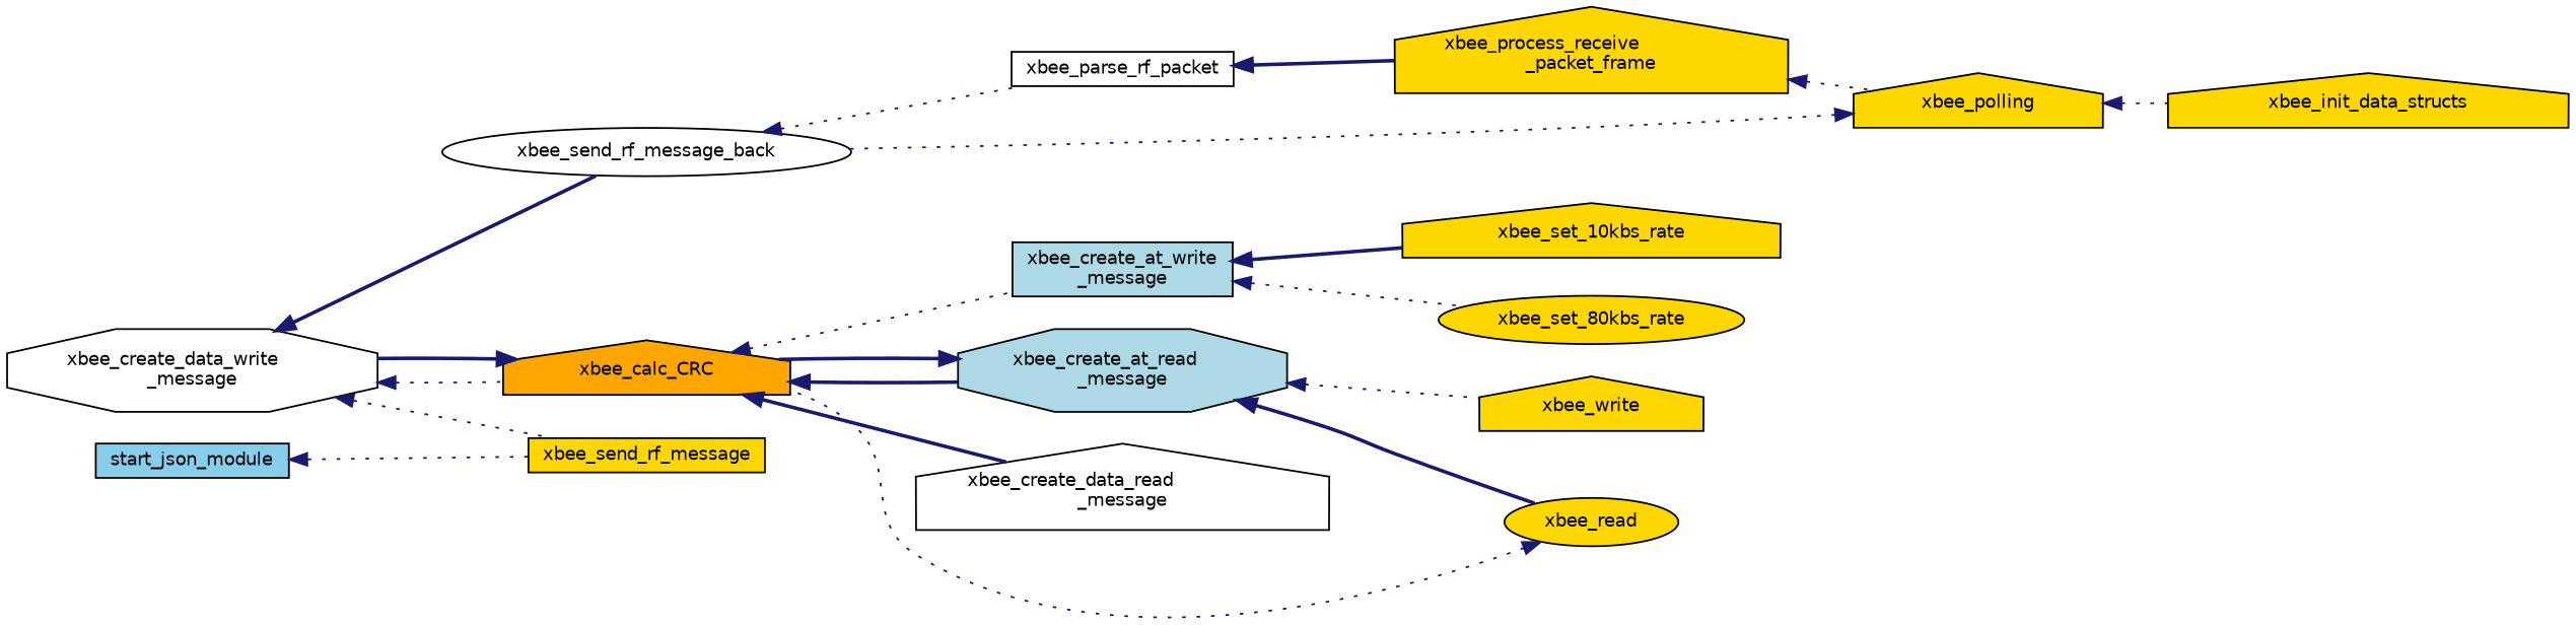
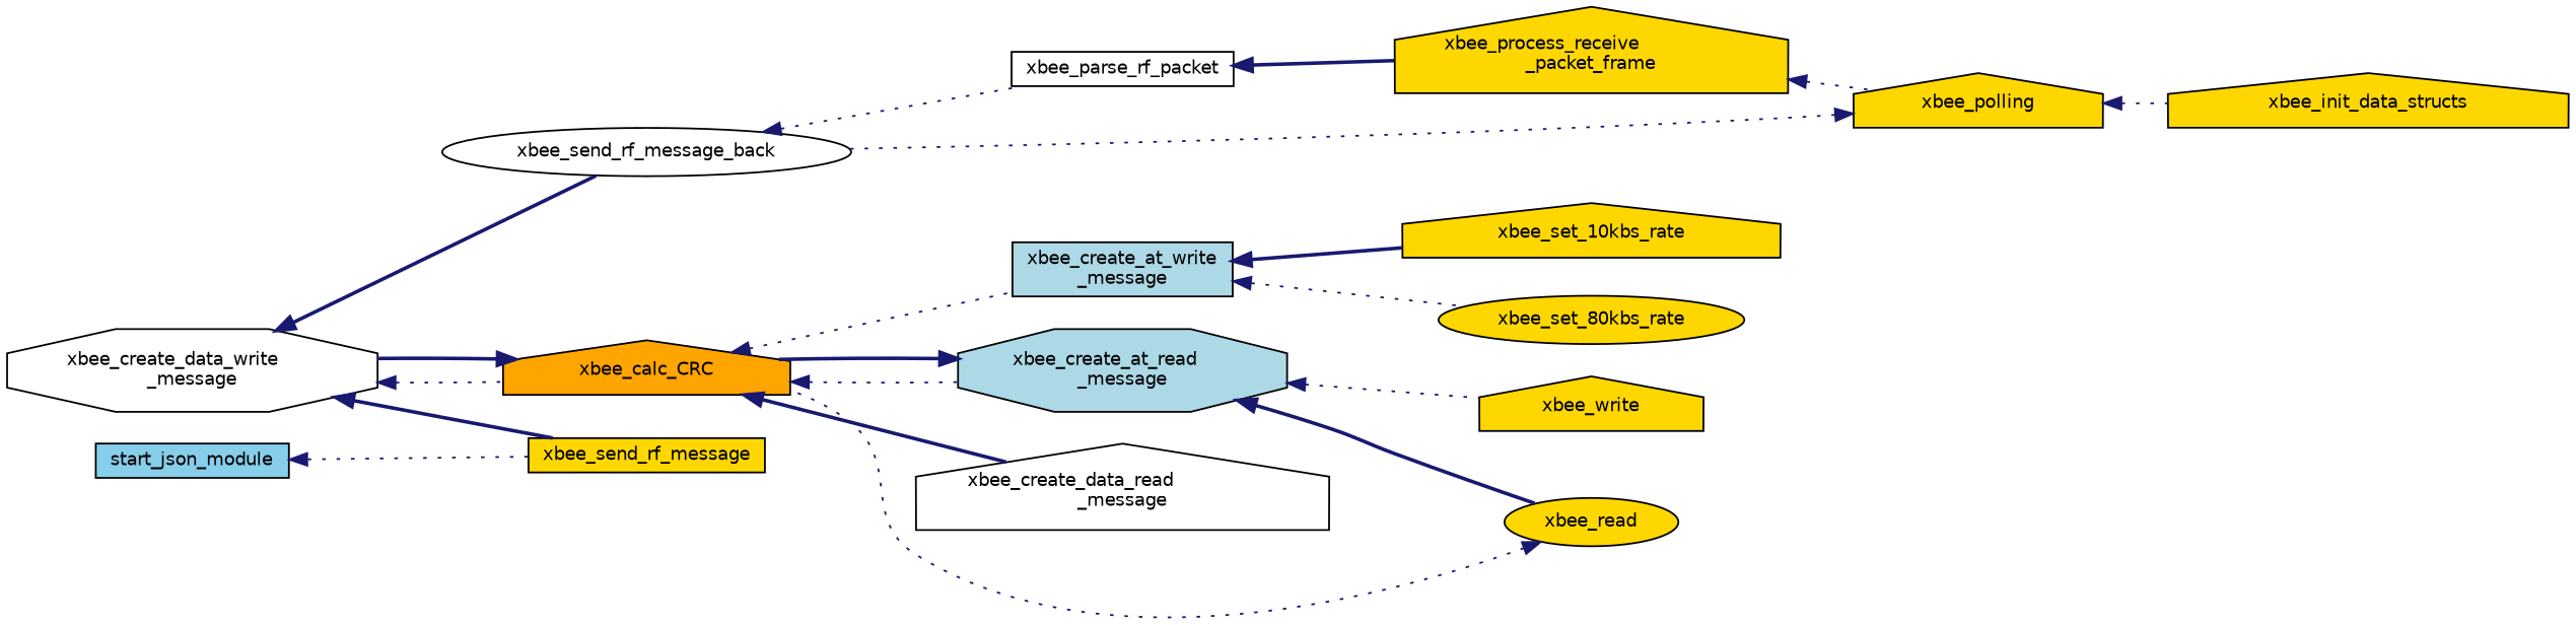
  digraph {
    fontname="DejaVu Sans"
    rankdir=LR
    node [color=black fillcolor=gold fontname="DejaVu Sans" fontsize=10 shape=house style=filled]
    edge [color=midnightblue dir=back fontname="DejaVu Sans" fontsize=10 labelfontname=Helvetica labelfontsize=10 style=dotted]
    n1 [fillcolor=white fontcolor=black height=0.2 label="xbee_create_data_write\l_message" shape=octagon width=0.4]
    n2 [fillcolor=orange height=0.2 label=xbee_calc_CRC width=0.4]
    n3 [height=0.2 label=xbee_send_rf_message shape=box width=0.4]
    n4 [fillcolor=white height=0.2 label=xbee_send_rf_message_back shape=ellipse width=0.4]
    n5 [fillcolor=lightblue height=0.2 label="xbee_create_at_read\l_message" shape=octagon width=0.4]
    n6 [fillcolor=lightblue height=0.2 label="xbee_create_at_write\l_message" shape=box width=0.4]
    n7 [fillcolor=white height=0.2 label="xbee_create_data_read\l_message" width=0.4]
    n8 [fillcolor=white height=0.2 label=xbee_parse_rf_packet shape=box width=0.4]
    n9 [height=0.2 label=xbee_read shape=ellipse width=0.4]
    n10 [height=0.2 label=xbee_write width=0.4]
    n11 [height=0.2 label=xbee_set_10kbs_rate width=0.4]
    n12 [height=0.2 label=xbee_set_80kbs_rate shape=ellipse width=0.4]
    n13 [fillcolor=skyblue height=0.2 label=start_json_module shape=box width=0.4]
    n14 [height=0.2 label="xbee_process_receive\l_packet_frame" width=0.4]
    n15 [height=0.2 label=xbee_polling width=0.4]
    n16 [height=0.2 label=xbee_init_data_structs width=0.4]
    n1 -> n2
-   n1 -> n3
+   n1 -> n3 [style=bold]
    n1 -> n4 [style=bold]
    n2 -> n1 [style=bold]
-   n2 -> n5 [style=bold]
+   n2 -> n5
    n2 -> n6
    n2 -> n7 [style=bold]
    n4 -> n8
    n5 -> n2 [style=bold]
    n5 -> n9 [style=bold]
    n5 -> n10
    n6 -> n11 [style=bold]
    n6 -> n12
    n8 -> n14 [style=bold]
    n9 -> n2
    n13 -> n3
    n14 -> n15
    n15 -> n4
    n15 -> n16
  }
